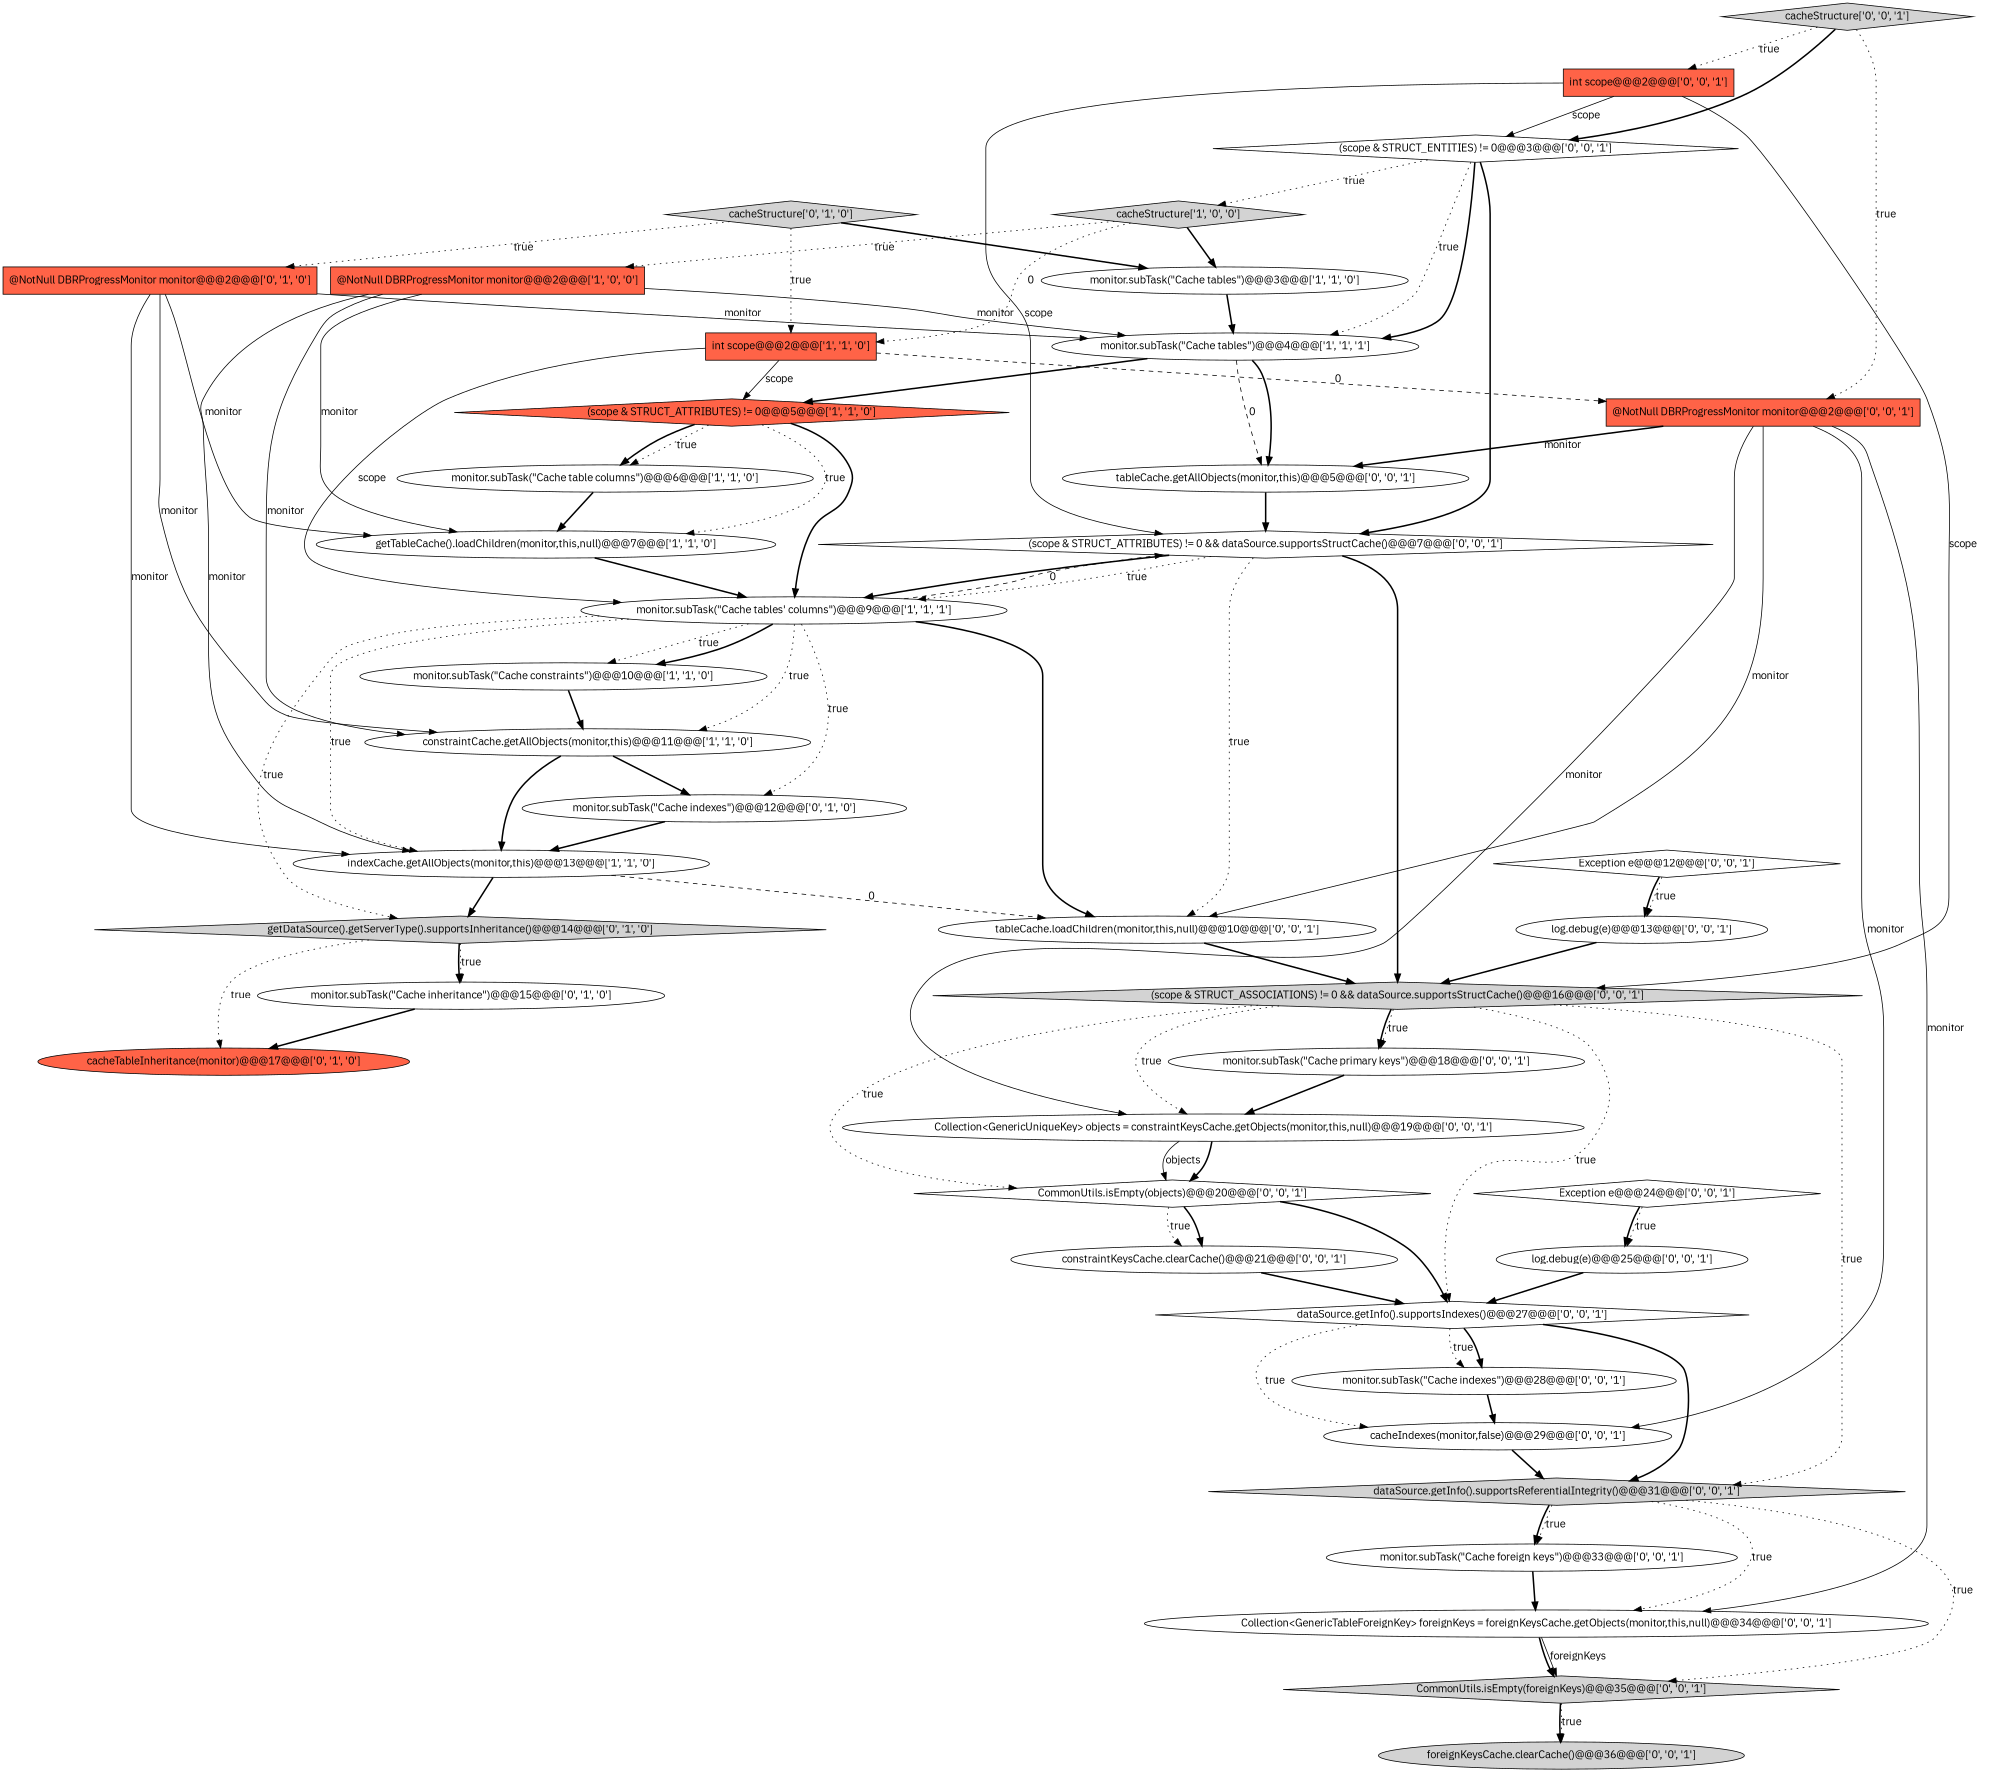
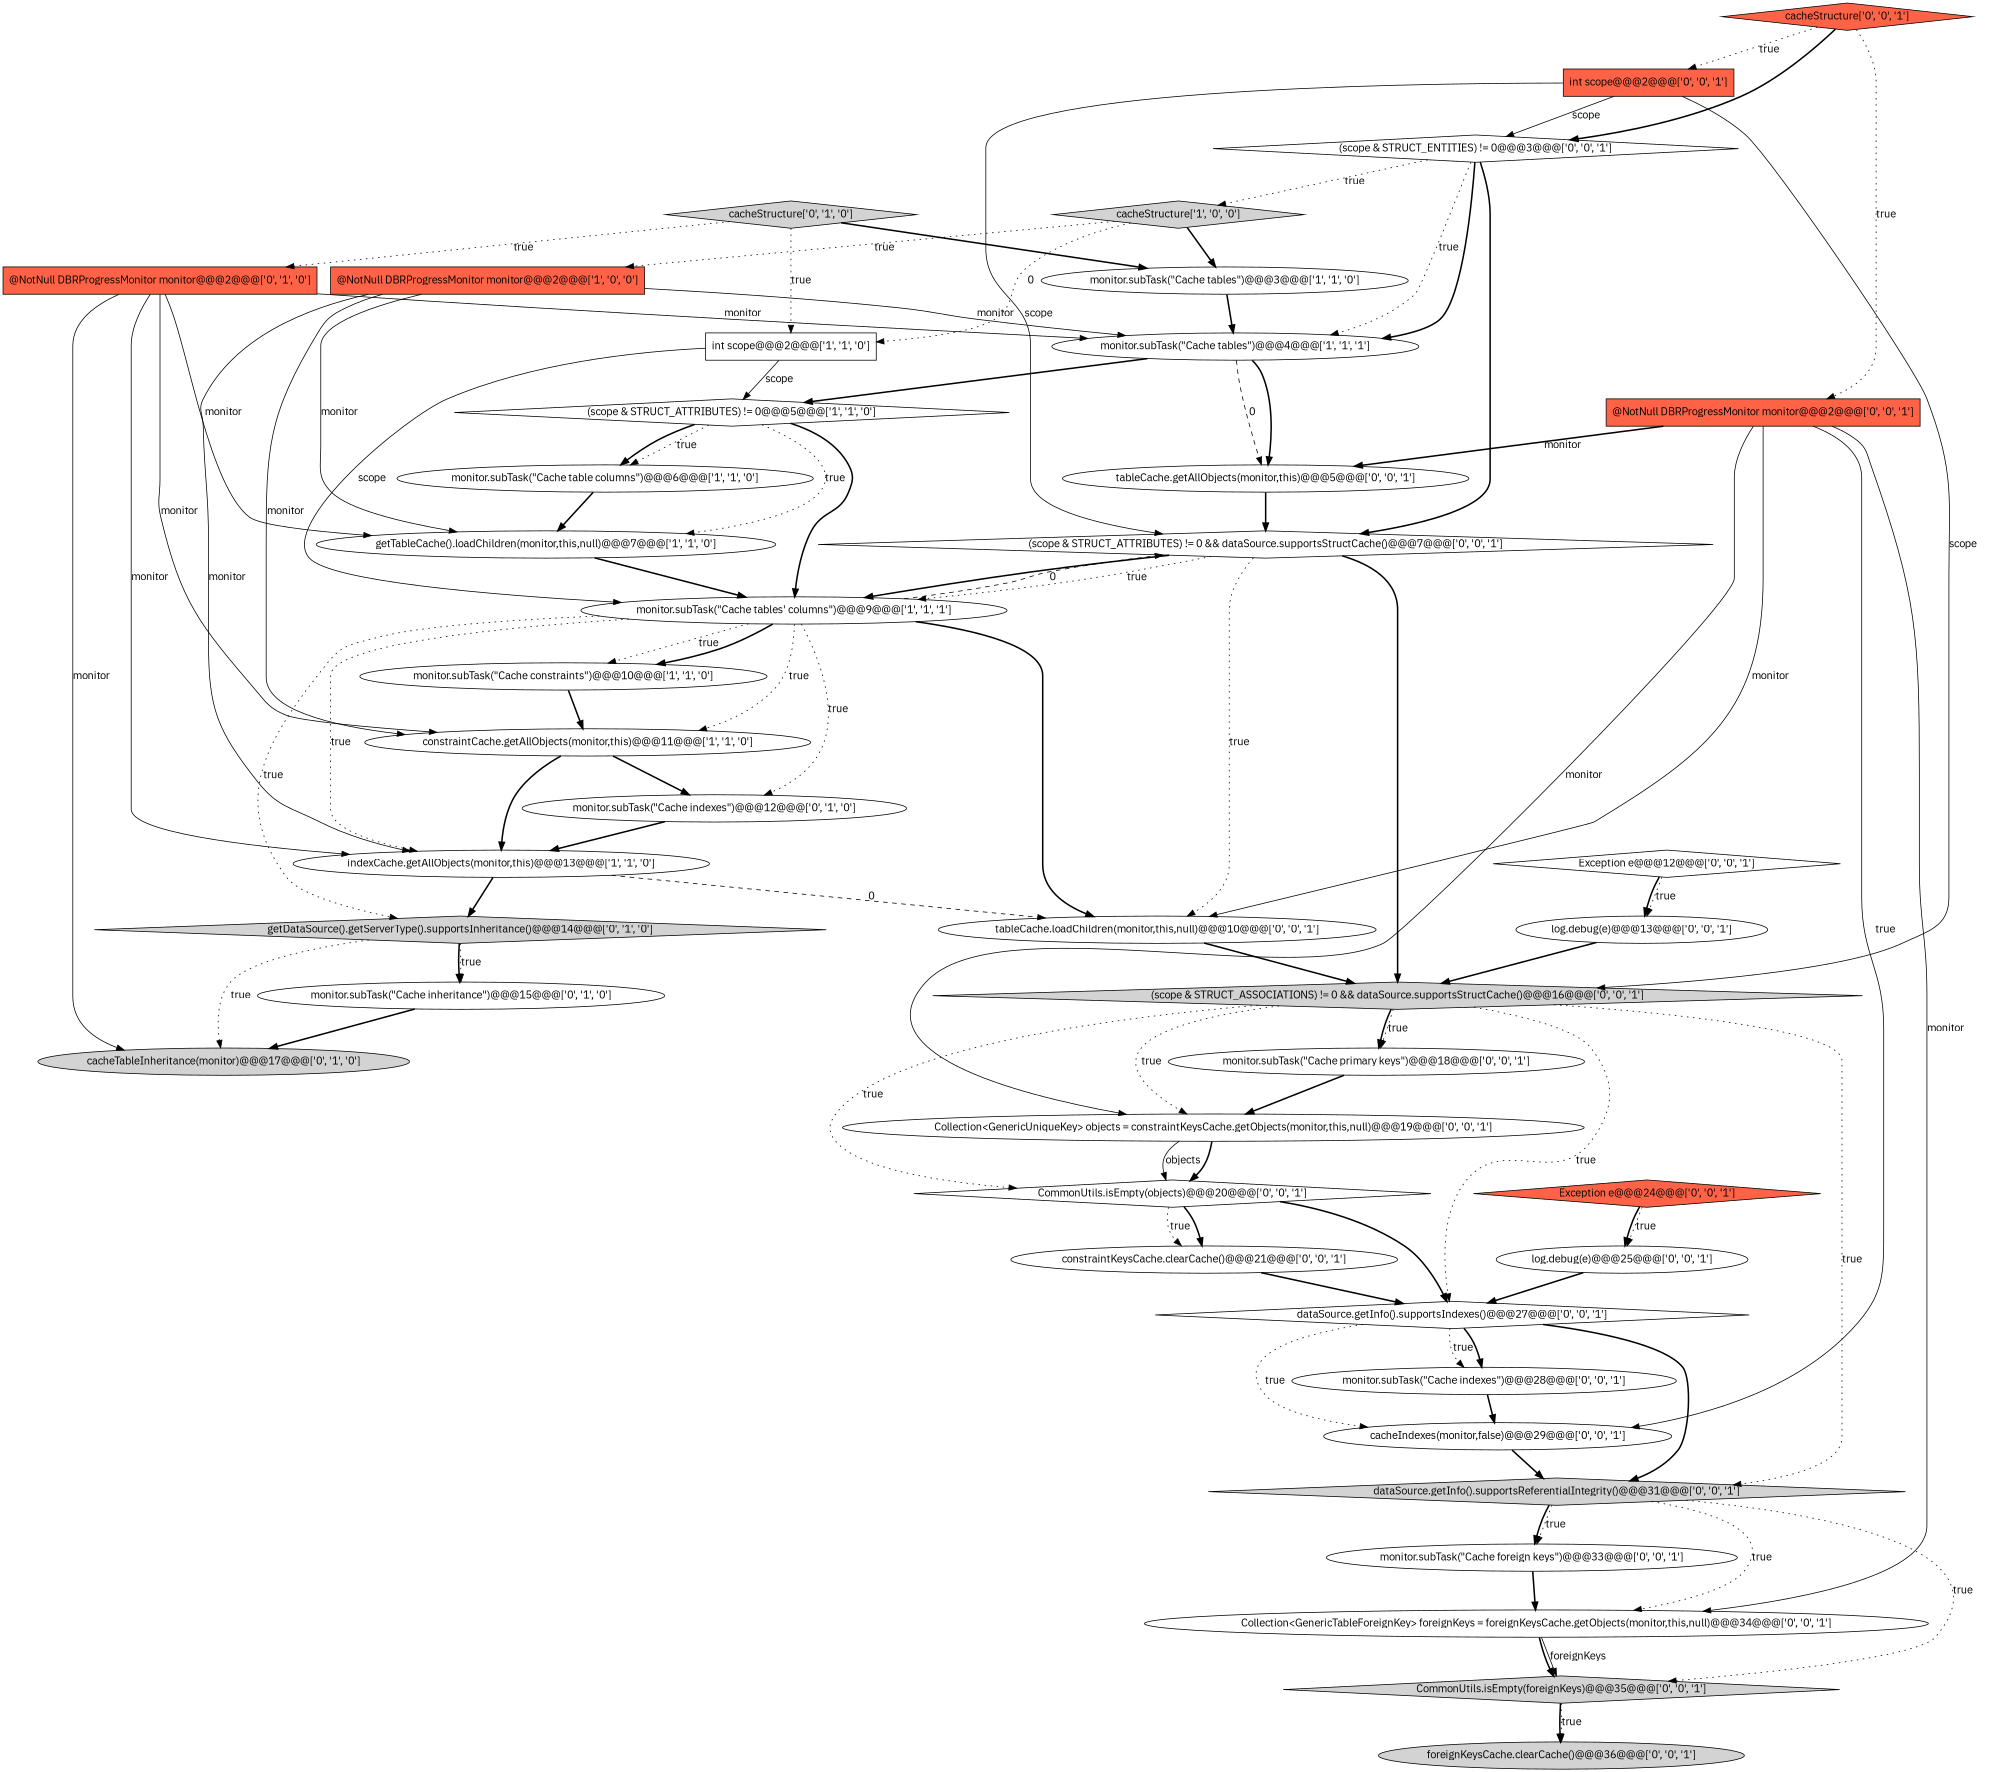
  digraph {
    fontname="IBM Plex Sans"
    node [fillcolor=white fontname="IBM Plex Sans" shape=ellipse style=filled]
    edge [fontname="IBM Plex Sans" style=bold]
    n1 [label="(scope & STRUCT_ENTITIES) != 0@@@3@@@['0', '0', '1']" shape=diamond]
    n2 [label="(scope & STRUCT_ATTRIBUTES) != 0 && dataSource.supportsStructCache()@@@7@@@['0', '0', '1']" shape=diamond]
    n3 [label="monitor.subTask(\"Cache tables\")@@@4@@@['1', '1', '1']"]
    n4 [fillcolor=lightgray label="cacheStructure['1', '0', '0']" shape=diamond]
    n5 [label="tableCache.getAllObjects(monitor,this)@@@5@@@['0', '0', '1']"]
    n6 [label="monitor.subTask(\"Cache tables' columns\")@@@9@@@['1', '1', '1']"]
    n7 [fillcolor=lightgray label="(scope & STRUCT_ASSOCIATIONS) != 0 && dataSource.supportsStructCache()@@@16@@@['0', '0', '1']" shape=diamond]
    n8 [label="tableCache.loadChildren(monitor,this,null)@@@10@@@['0', '0', '1']"]
-   n9 [fillcolor=tomato label="(scope & STRUCT_ATTRIBUTES) != 0@@@5@@@['1', '1', '0']" shape=diamond]
+   n9 [label="(scope & STRUCT_ATTRIBUTES) != 0@@@5@@@['1', '1', '0']" shape=diamond]
    n10 [label="monitor.subTask(\"Cache primary keys\")@@@18@@@['0', '0', '1']"]
    n11 [label="Collection<GenericUniqueKey> objects = constraintKeysCache.getObjects(monitor,this,null)@@@19@@@['0', '0', '1']"]
    n12 [label="CommonUtils.isEmpty(objects)@@@20@@@['0', '0', '1']" shape=diamond]
    n13 [fillcolor=lightgray label="cacheStructure['0', '1', '0']" shape=diamond]
-   n14 [fillcolor=tomato label="int scope@@@2@@@['1', '1', '0']" shape=box]
+   n14 [label="int scope@@@2@@@['1', '1', '0']" shape=box]
    n15 [label="monitor.subTask(\"Cache tables\")@@@3@@@['1', '1', '0']"]
    n16 [fillcolor=tomato label="@NotNull DBRProgressMonitor monitor@@@2@@@['0', '1', '0']" shape=box]
    n17 [fillcolor=tomato label="@NotNull DBRProgressMonitor monitor@@@2@@@['0', '0', '1']" shape=box]
    n18 [label="getTableCache().loadChildren(monitor,this,null)@@@7@@@['1', '1', '0']"]
    n19 [label="indexCache.getAllObjects(monitor,this)@@@13@@@['1', '1', '0']"]
    n20 [label="constraintCache.getAllObjects(monitor,this)@@@11@@@['1', '1', '0']"]
-   n21 [fillcolor=tomato label="cacheTableInheritance(monitor)@@@17@@@['0', '1', '0']"]
+   n21 [fillcolor=lightgray label="cacheTableInheritance(monitor)@@@17@@@['0', '1', '0']"]
    n22 [label="dataSource.getInfo().supportsIndexes()@@@27@@@['0', '0', '1']" shape=diamond]
    n23 [label="constraintKeysCache.clearCache()@@@21@@@['0', '0', '1']"]
    n24 [label="monitor.subTask(\"Cache constraints\")@@@10@@@['1', '1', '0']"]
    n25 [fillcolor=lightgray label="getDataSource().getServerType().supportsInheritance()@@@14@@@['0', '1', '0']" shape=diamond]
    n26 [label="monitor.subTask(\"Cache indexes\")@@@12@@@['0', '1', '0']"]
    n27 [label="monitor.subTask(\"Cache table columns\")@@@6@@@['1', '1', '0']"]
    n28 [label="cacheIndexes(monitor,false)@@@29@@@['0', '0', '1']"]
    n29 [label="Collection<GenericTableForeignKey> foreignKeys = foreignKeysCache.getObjects(monitor,this,null)@@@34@@@['0', '0', '1']"]
    n30 [label="Exception e@@@12@@@['0', '0', '1']" shape=diamond]
    n31 [label="log.debug(e)@@@13@@@['0', '0', '1']"]
    n32 [fillcolor=lightgray label="dataSource.getInfo().supportsReferentialIntegrity()@@@31@@@['0', '0', '1']" shape=diamond]
    n33 [fillcolor=tomato label="@NotNull DBRProgressMonitor monitor@@@2@@@['1', '0', '0']" shape=box]
    n34 [label="monitor.subTask(\"Cache indexes\")@@@28@@@['0', '0', '1']"]
    n35 [fillcolor=lightgray label="CommonUtils.isEmpty(foreignKeys)@@@35@@@['0', '0', '1']" shape=diamond]
    n36 [label="monitor.subTask(\"Cache foreign keys\")@@@33@@@['0', '0', '1']"]
    n37 [fillcolor=lightgray label="foreignKeysCache.clearCache()@@@36@@@['0', '0', '1']"]
    n38 [label="monitor.subTask(\"Cache inheritance\")@@@15@@@['0', '1', '0']"]
    n39 [fillcolor=tomato label="int scope@@@2@@@['0', '0', '1']" shape=box]
-   n40 [fillcolor=lightgray label="cacheStructure['0', '0', '1']" shape=diamond]
-   n41 [label="Exception e@@@24@@@['0', '0', '1']" shape=diamond]
+   n40 [fillcolor=tomato label="cacheStructure['0', '0', '1']" shape=diamond]
+   n41 [fillcolor=tomato label="Exception e@@@24@@@['0', '0', '1']" shape=diamond]
    n42 [label="log.debug(e)@@@25@@@['0', '0', '1']"]
    n1 -> n2
    n1 -> n3
    n1 -> n3 [label=true style=dotted]
    n1 -> n4 [label=true style=dotted]
    n2 -> n6 [label=true style=dotted]
    n2 -> n6
    n2 -> n7
    n2 -> n8 [label=true style=dotted]
    n3 -> n5
    n3 -> n5 [label=0 style=dashed]
    n3 -> n9
    n4 -> n14 [label=0 style=dotted]
    n4 -> n15
    n4 -> n33 [label=true style=dotted]
    n5 -> n2
    n6 -> n2 [label=0 style=dashed]
    n6 -> n8
    n6 -> n19 [label=true style=dotted]
    n6 -> n20 [label=true style=dotted]
    n6 -> n24 [label=true style=dotted]
    n6 -> n24
    n6 -> n25 [label=true style=dotted]
    n6 -> n26 [label=true style=dotted]
    n7 -> n10 [label=true style=dotted]
    n7 -> n10
    n7 -> n11 [label=true style=dotted]
    n7 -> n12 [label=true style=dotted]
    n7 -> n22 [label=true style=dotted]
    n7 -> n32 [label=true style=dotted]
    n8 -> n7
    n9 -> n6
    n9 -> n18 [label=true style=dotted]
    n9 -> n27 [label=true style=dotted]
    n9 -> n27
    n10 -> n11
    n11 -> n12
    n11 -> n12 [label=objects style=solid]
    n12 -> n22
    n12 -> n23
    n12 -> n23 [label=true style=dotted]
    n13 -> n14 [label=true style=dotted]
    n13 -> n15
    n13 -> n16 [label=true style=dotted]
    n14 -> n6 [label=scope style=solid]
    n14 -> n9 [label=scope style=solid]
-   n14 -> n17 [label=0 style=dashed]
    n15 -> n3
    n16 -> n3 [label=monitor style=solid]
    n16 -> n18 [label=monitor style=solid]
    n16 -> n19 [label=monitor style=solid]
    n16 -> n20 [label=monitor style=solid]
+   n16 -> n21 [label=monitor style=solid]
    n17 -> n5 [label=monitor]
    n17 -> n8 [label=monitor style=solid]
    n17 -> n11 [label=monitor style=solid]
-   n17 -> n28 [label=monitor style=solid]
+   n17 -> n28 [label=true style=solid]
    n17 -> n29 [label=monitor style=solid]
    n18 -> n6
    n19 -> n8 [label=0 style=dashed]
    n19 -> n25
    n20 -> n19
    n20 -> n26
    n22 -> n28 [label=true style=dotted]
    n22 -> n32
    n22 -> n34 [label=true style=dotted]
    n22 -> n34
    n23 -> n22
    n24 -> n20
    n25 -> n21 [label=true style=dotted]
    n25 -> n38
    n25 -> n38 [label=true style=dotted]
    n26 -> n19
    n27 -> n18
    n28 -> n32
    n29 -> n35 [label=foreignKeys style=solid]
    n29 -> n35
    n30 -> n31 [label=true style=dotted]
    n30 -> n31
    n31 -> n7
    n32 -> n29 [label=true style=dotted]
    n32 -> n35 [label=true style=dotted]
    n32 -> n36
    n32 -> n36 [label=true style=dotted]
    n33 -> n3 [label=monitor style=solid]
    n33 -> n18 [label=monitor style=solid]
    n33 -> n19 [label=monitor style=solid]
    n33 -> n20 [label=monitor style=solid]
    n34 -> n28
    n35 -> n37
    n35 -> n37 [label=true style=dotted]
    n36 -> n29
    n38 -> n21
    n39 -> n1 [label=scope style=solid]
    n39 -> n2 [label=scope style=solid]
    n39 -> n7 [label=scope style=solid]
    n40 -> n1
    n40 -> n17 [label=true style=dotted]
    n40 -> n39 [label=true style=dotted]
    n41 -> n42 [label=true style=dotted]
    n41 -> n42
    n42 -> n22
  }
